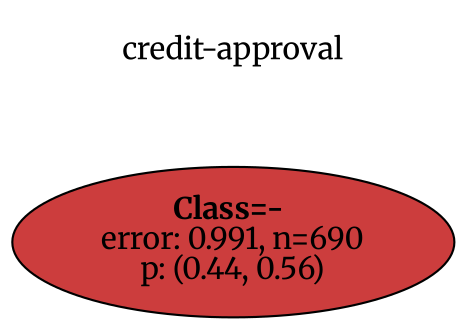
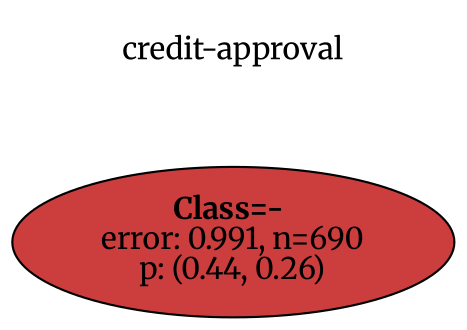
  digraph {
    nodesep=1
    ranksep=0.5
    splines=false
    fontname=Merriweather
    node [color=black fontname=Merriweather style=filled]
    n1 [fillcolor=white label="credit-approval" shape=plaintext]
-   n2 [fillcolor="0.000 0.7 0.800" label=<<b> Class=- </b> <br/> error: 0.991, n=690 <br/> p: (0.44, 0.56) > shape=oval]
+   n2 [fillcolor="0.000 0.7 0.800" label=<<b> Class=- </b> <br/> error: 0.991, n=690 <br/> p: (0.44, 0.26) > shape=oval]
    n1 -> n2 [fontname=Merriweather headport=n style=invis tailport=s]
  }
